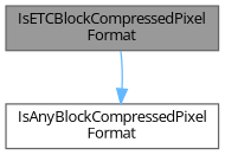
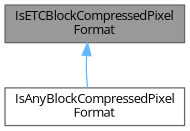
  digraph {
    rankdir=TB
    fontname="Open Sans"
    node [fontname="Open Sans" fontsize=10 shape=box style=filled]
    n1 [color=gray40 fillcolor=grey60 fontcolor=black height=0.2 label="IsETCBlockCompressedPixel\lFormat" width=0.4]
    n2 [color=grey40 fillcolor=white height=0.2 label="IsAnyBlockCompressedPixel\lFormat" width=0.4]
-   n2 -> n1 [color=steelblue1 dir=back fontname="Open Sans" fontsize=10 labelfontname=Helvetica labelfontsize=10 style=solid]
+   n1 -> n2 [color=steelblue1 dir=back fontname="Open Sans" fontsize=10 labelfontname=Helvetica labelfontsize=10 style=solid]
  }
